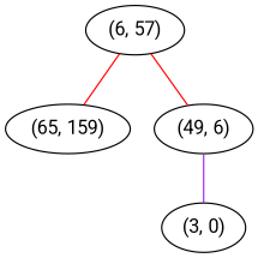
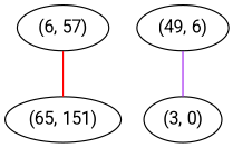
  graph {
    fontname=Roboto
    node [fontname=Roboto]
    edge [color=red fontname=Roboto weight=1]
    "(6, 57)"
-   "(65, 159)"
+   "(65, 159)" [label="(65, 151)"]
    "(49, 6)"
    n4 [label="(3, 0)"]
    "(6, 57)" -- "(65, 159)"
-   "(6, 57)" -- "(49, 6)"
    "(49, 6)" -- n4 [color=purple weight=4]
  }
